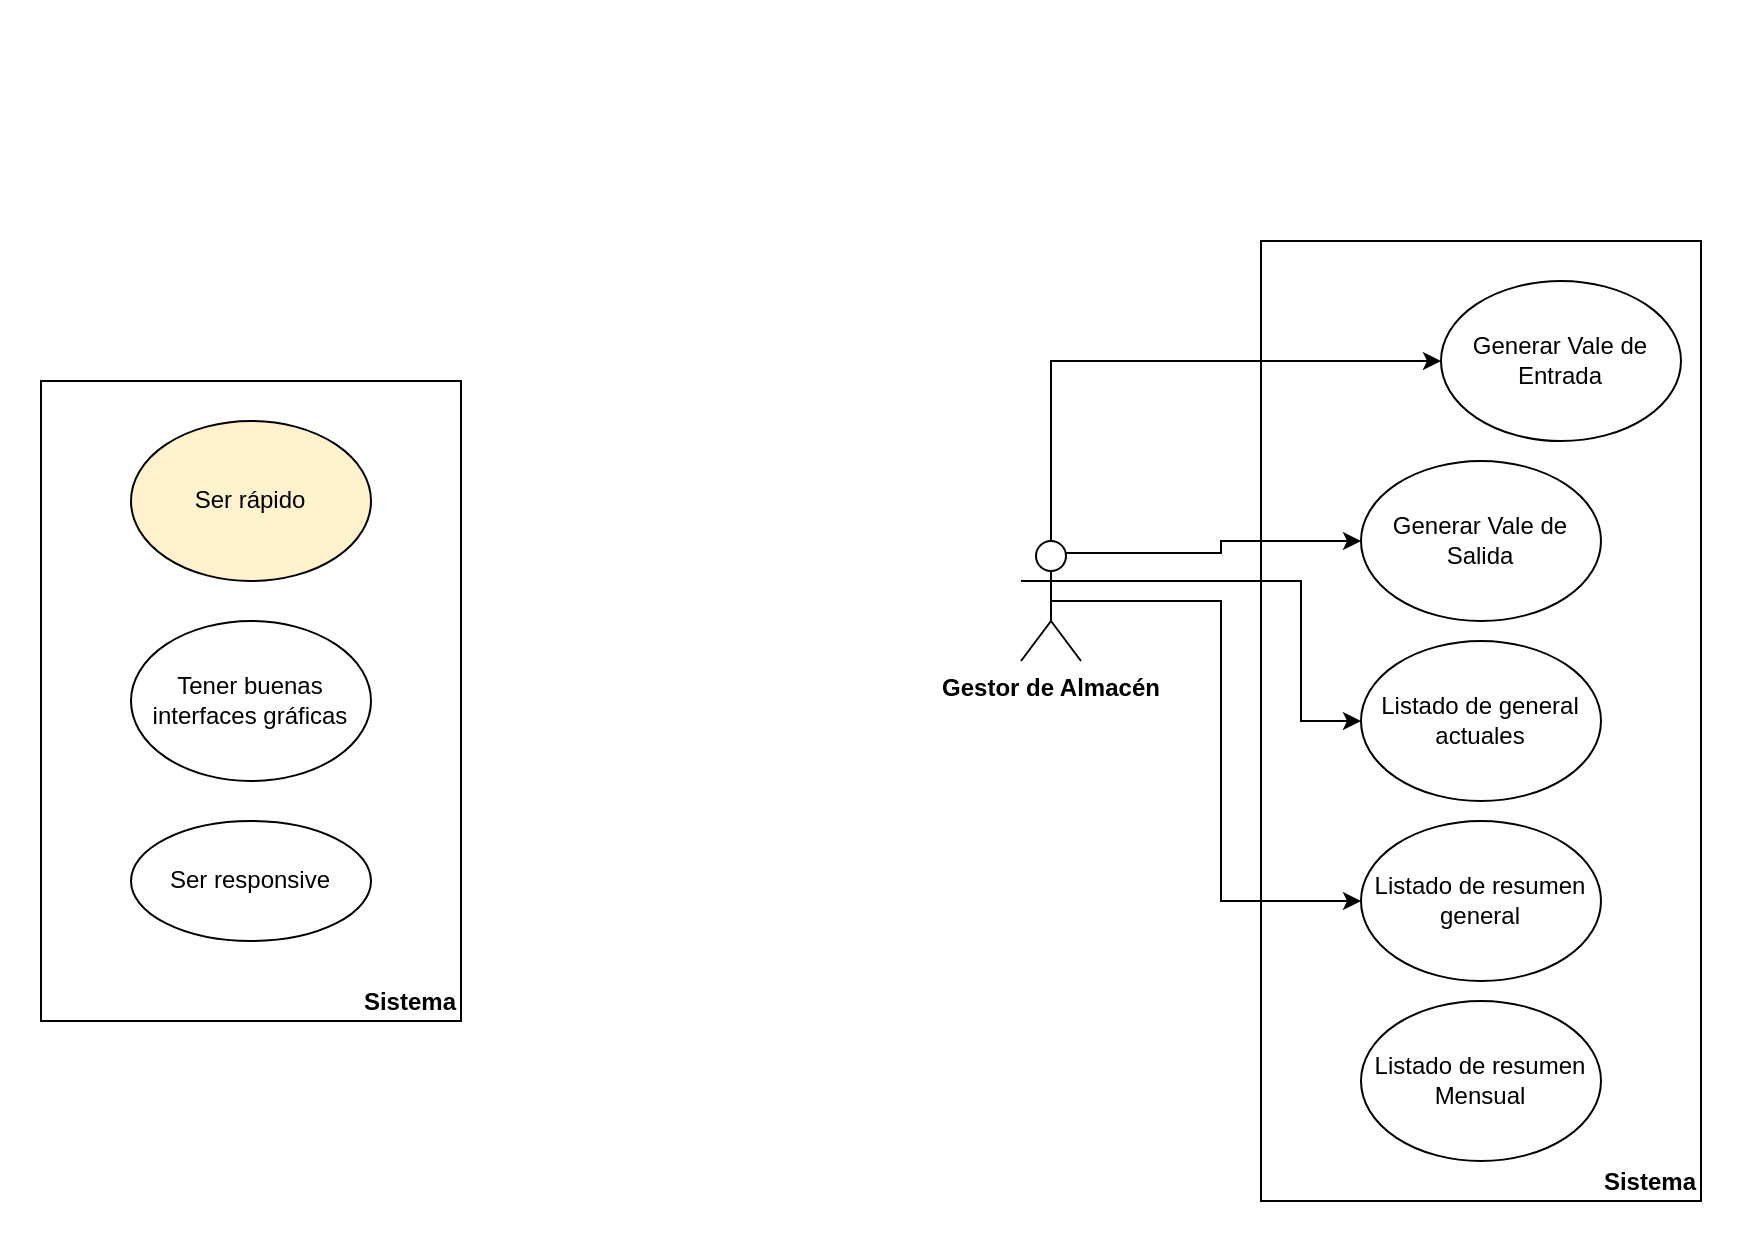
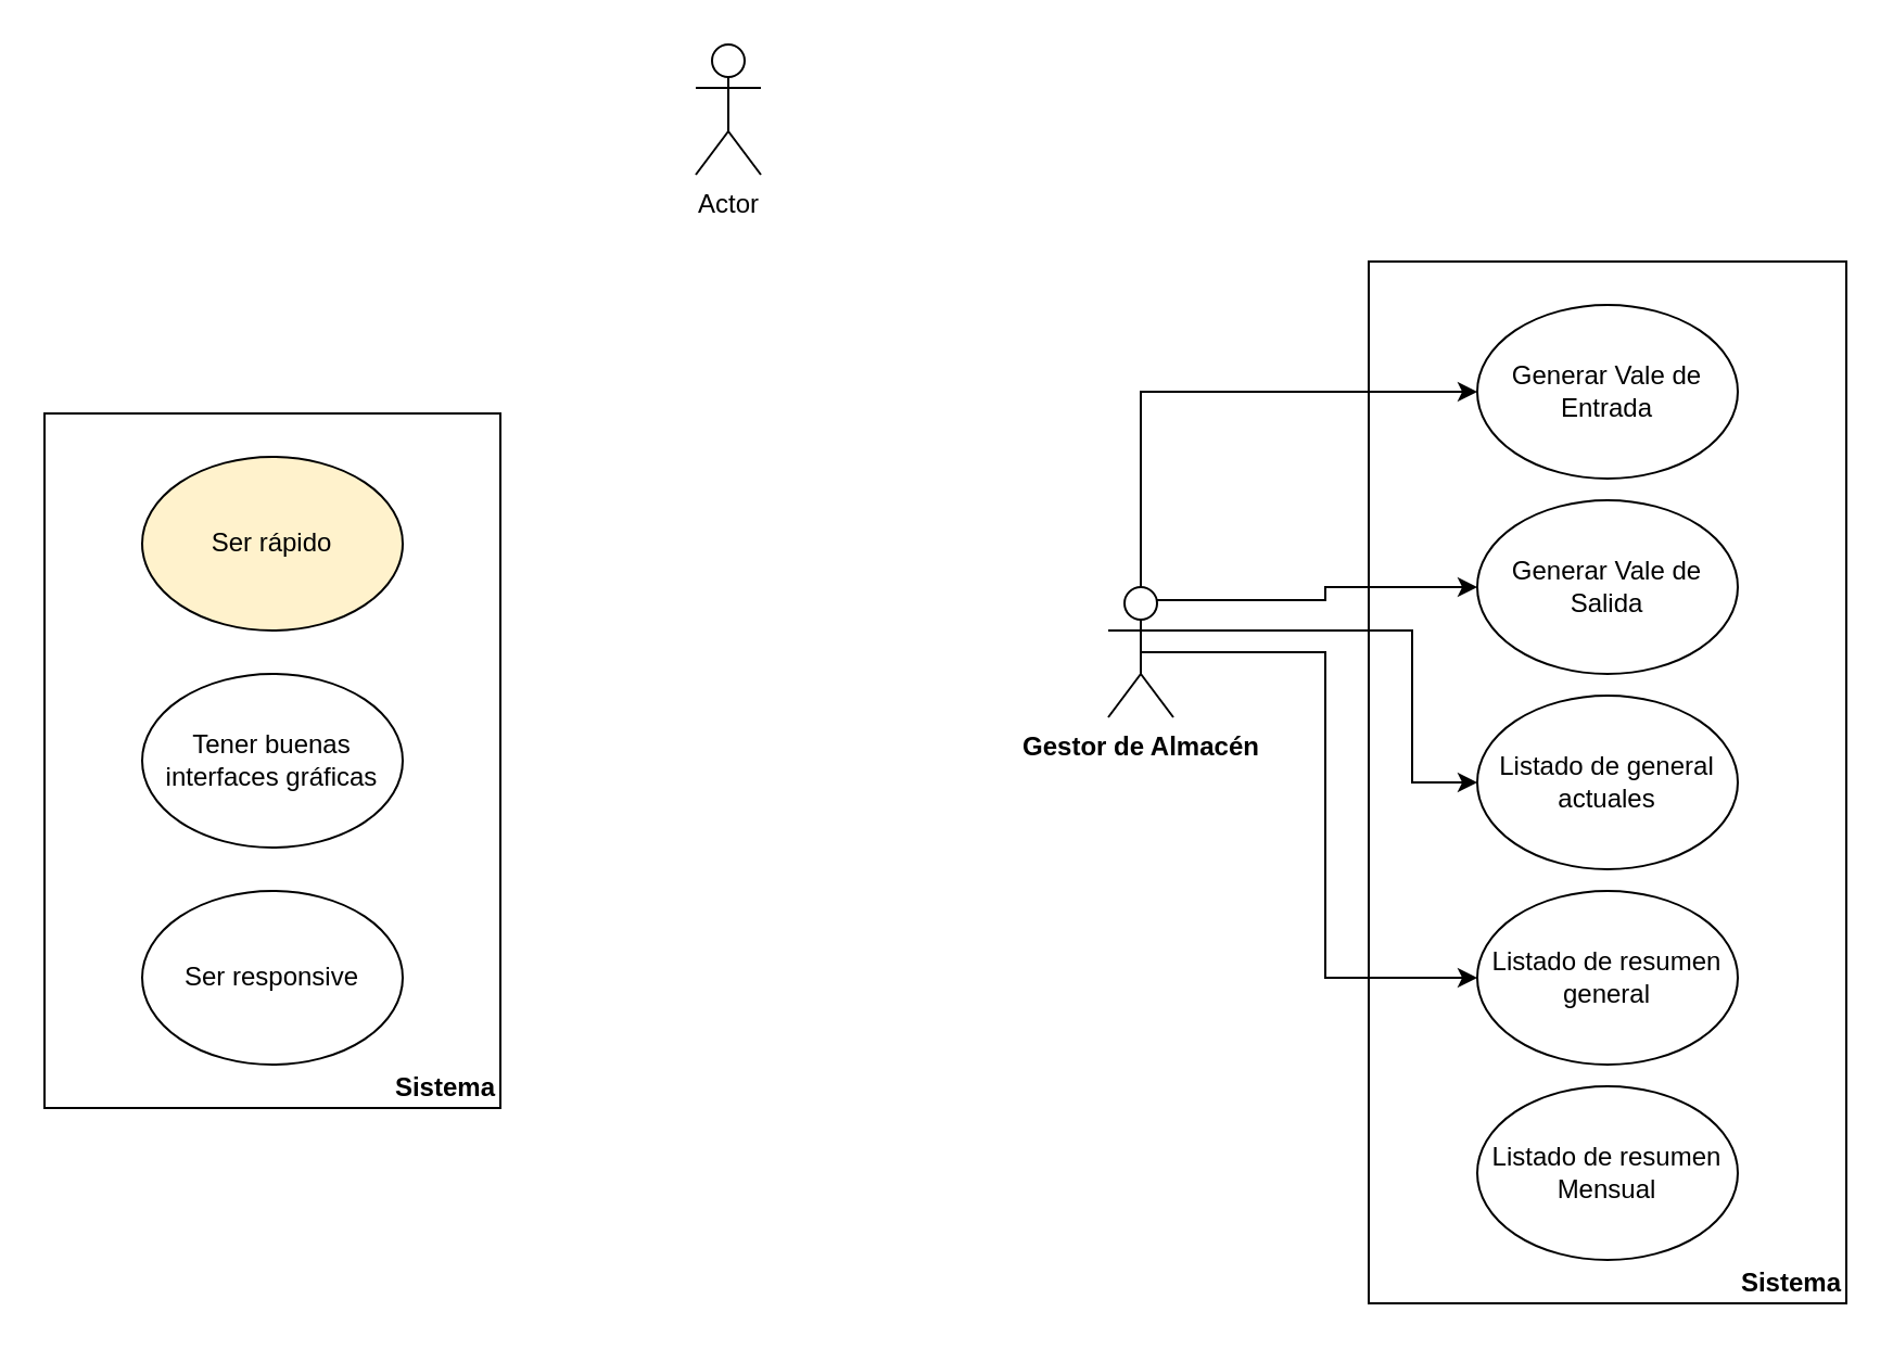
  <mxCell id="0" />
  <mxCell id="1" parent="0" />
  <mxCell id="2" value="&lt;b&gt;Sistema&lt;/b&gt;" style="rounded=0;whiteSpace=wrap;html=1;fontColor=#000000;align=right;verticalAlign=bottom;" vertex="1" parent="1"><mxGeometry x="20" y="190" width="210" height="320" as="geometry" /></mxCell>
  <mxCell id="3" value="&lt;b&gt;Sistema&lt;/b&gt;" style="rounded=0;whiteSpace=wrap;html=1;align=right;verticalAlign=bottom;" vertex="1" parent="1"><mxGeometry x="630" y="120" width="220" height="480" as="geometry" /></mxCell>
  <mxCell id="4" style="edgeStyle=orthogonalEdgeStyle;rounded=0;orthogonalLoop=1;jettySize=auto;html=1;exitX=0.5;exitY=0;exitDx=0;exitDy=0;exitPerimeter=0;entryX=0;entryY=0.5;entryDx=0;entryDy=0;" edge="1" parent="1" source="13" target="5"><mxGeometry relative="1" as="geometry" /></mxCell>
- <mxCell id="5" value="Generar Vale de Entrada" style="ellipse;whiteSpace=wrap;html=1;" vertex="1" parent="1"><mxGeometry x="720" y="140" width="120" height="80" as="geometry" /></mxCell>
+ <mxCell id="5" value="Generar Vale de Entrada" style="ellipse;whiteSpace=wrap;html=1;" vertex="1" parent="1"><mxGeometry x="680" y="140" width="120" height="80" as="geometry" /></mxCell>
  <mxCell id="6" value="Generar Vale de Salida" style="ellipse;whiteSpace=wrap;html=1;" vertex="1" parent="1"><mxGeometry x="680" y="230" width="120" height="80" as="geometry" /></mxCell>
  <mxCell id="7" value="Listado de resumen general" style="ellipse;whiteSpace=wrap;html=1;" vertex="1" parent="1"><mxGeometry x="680" y="410" width="120" height="80" as="geometry" /></mxCell>
  <mxCell id="8" value="Listado de resumen Mensual" style="ellipse;whiteSpace=wrap;html=1;" vertex="1" parent="1"><mxGeometry x="680" y="500" width="120" height="80" as="geometry" /></mxCell>
  <mxCell id="9" value="Listado de general actuales" style="ellipse;whiteSpace=wrap;html=1;" vertex="1" parent="1"><mxGeometry x="680" y="320" width="120" height="80" as="geometry" /></mxCell>
  <mxCell id="10" style="edgeStyle=orthogonalEdgeStyle;rounded=0;orthogonalLoop=1;jettySize=auto;html=1;exitX=0.75;exitY=0.1;exitDx=0;exitDy=0;exitPerimeter=0;entryX=0;entryY=0.5;entryDx=0;entryDy=0;fontColor=#FF0000;" edge="1" parent="1" source="13" target="6"><mxGeometry relative="1" as="geometry" /></mxCell>
  <mxCell id="11" style="edgeStyle=orthogonalEdgeStyle;rounded=0;orthogonalLoop=1;jettySize=auto;html=1;exitX=1;exitY=0.333;exitDx=0;exitDy=0;exitPerimeter=0;entryX=0;entryY=0.5;entryDx=0;entryDy=0;fontColor=#FF0000;" edge="1" parent="1" source="13" target="9"><mxGeometry relative="1" as="geometry"><Array as="points"><mxPoint x="650" y="290" /><mxPoint x="650" y="360" /></Array></mxGeometry></mxCell>
  <mxCell id="12" style="edgeStyle=orthogonalEdgeStyle;rounded=0;orthogonalLoop=1;jettySize=auto;html=1;exitX=0.5;exitY=0.5;exitDx=0;exitDy=0;exitPerimeter=0;entryX=0;entryY=0.5;entryDx=0;entryDy=0;fontColor=#FF0000;" edge="1" parent="1" source="13" target="7"><mxGeometry relative="1" as="geometry" /></mxCell>
  <mxCell id="13" value="&lt;b&gt;Gestor de Almacén&lt;/b&gt;" style="shape=umlActor;verticalLabelPosition=bottom;verticalAlign=top;html=1;outlineConnect=0;" vertex="1" parent="1"><mxGeometry x="510" y="270" width="30" height="60" as="geometry" /></mxCell>
- <mxCell id="15" value="Ser responsive" style="ellipse;whiteSpace=wrap;html=1;fontColor=#000000;align=center;verticalAlign=middle;" vertex="1" parent="1"><mxGeometry x="65" y="410" width="120" height="60" as="geometry" /></mxCell>
+ <mxCell id="14" value="Actor" style="shape=umlActor;verticalLabelPosition=bottom;verticalAlign=top;html=1;outlineConnect=0;fontColor=#000000;" vertex="1" parent="1"><mxGeometry x="320" y="20" width="30" height="60" as="geometry" /></mxCell>
+ <mxCell id="15" value="Ser responsive" style="ellipse;whiteSpace=wrap;html=1;fontColor=#000000;align=center;verticalAlign=middle;" vertex="1" parent="1"><mxGeometry x="65" y="410" width="120" height="80" as="geometry" /></mxCell>
  <mxCell id="16" value="Tener buenas interfaces gráficas" style="ellipse;whiteSpace=wrap;html=1;fontColor=#000000;align=center;verticalAlign=middle;" vertex="1" parent="1"><mxGeometry x="65" y="310" width="120" height="80" as="geometry" /></mxCell>
  <mxCell id="17" value="Ser rápido" style="ellipse;whiteSpace=wrap;html=1;fontColor=#000000;align=center;verticalAlign=middle;fillColor=#fff2cc;" vertex="1" parent="1"><mxGeometry x="65" y="210" width="120" height="80" as="geometry" /></mxCell>
